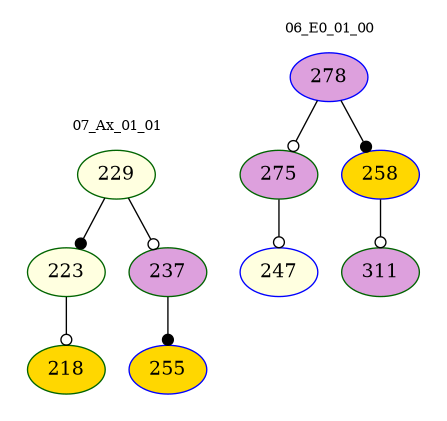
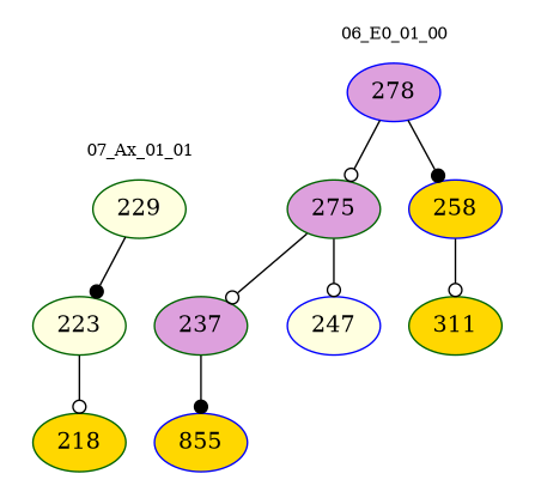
  digraph {
    node [color=darkgreen fillcolor=plum style=filled]
    edge [arrowhead=odot color=black]
    n1 [fillcolor=lightyellow label=229]
    n2 [fillcolor=lightyellow label=223]
    n3 [label=237]
    n4 [fillcolor=gold label=218]
-   n5 [color=blue fillcolor=gold label=255]
+   n5 [color=blue fillcolor=gold label=855]
    n6 [color=blue label=278]
    n7 [label=275]
    n8 [color=blue fillcolor=gold label=258]
    n9 [color=blue fillcolor=lightyellow label=247]
-   n10 [label=311]
+   n10 [fillcolor=gold label=311]
    subgraph cluster_1 {
      color=white
      fontsize=10
      label="07_Ax_01_01"
      n1
      n2
      n3
      n4
      n5
    }
    subgraph cluster_2 {
      color=white
      fontsize=10
      label="06_E0_01_00"
      n6
      n7
      n8
      n9
      n10
    }
    n1 -> n2 [arrowhead=dot]
-   n1 -> n3
+   n7 -> n3
    n2 -> n4
    n3 -> n5 [arrowhead=dot]
    n6 -> n7
    n6 -> n8 [arrowhead=dot]
    n7 -> n9
    n8 -> n10
  }
